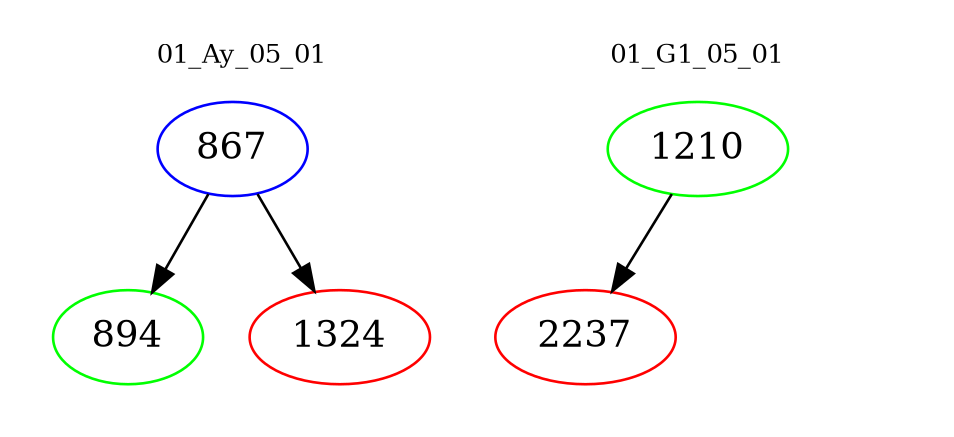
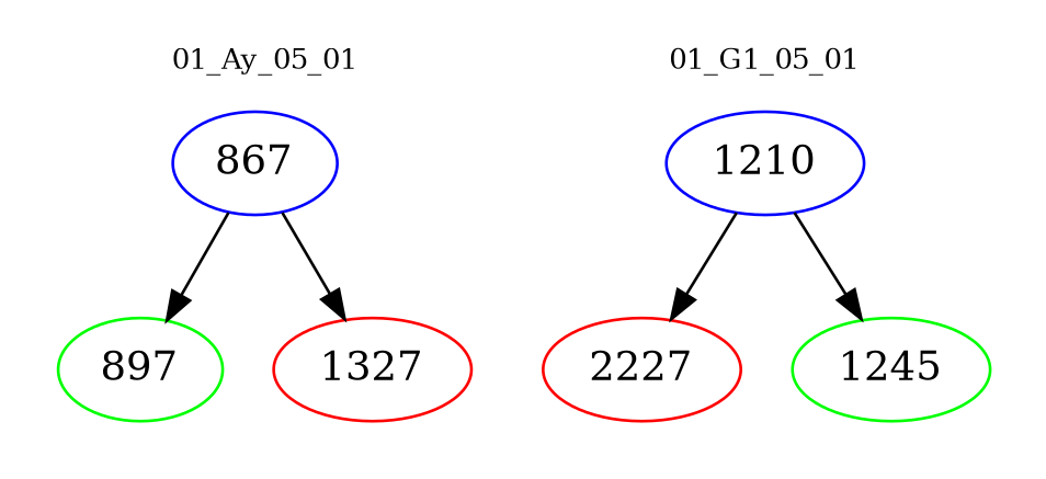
  digraph {
    node [color=blue]
    edge [color=black]
    n1 [label=867]
-   n2 [color=green label=894]
-   n3 [color=red label=1324]
-   n4 [color=green label=1210]
-   n5 [color=red label=2237]
+   n2 [color=green label=897]
+   n3 [color=red label=1327]
+   n4 [label=1210]
+   n5 [color=red label=2227]
+   n6 [color=green label=1245]
    subgraph cluster_1 {
      color=white
      fontsize=10
      label="01_Ay_05_01"
      n1
      n2
      n3
    }
    subgraph cluster_2 {
      color=white
      fontsize=10
      label="01_G1_05_01"
      n4
      n5
+     n6
    }
    n1 -> n2
    n1 -> n3
    n4 -> n5
+   n4 -> n6
  }
